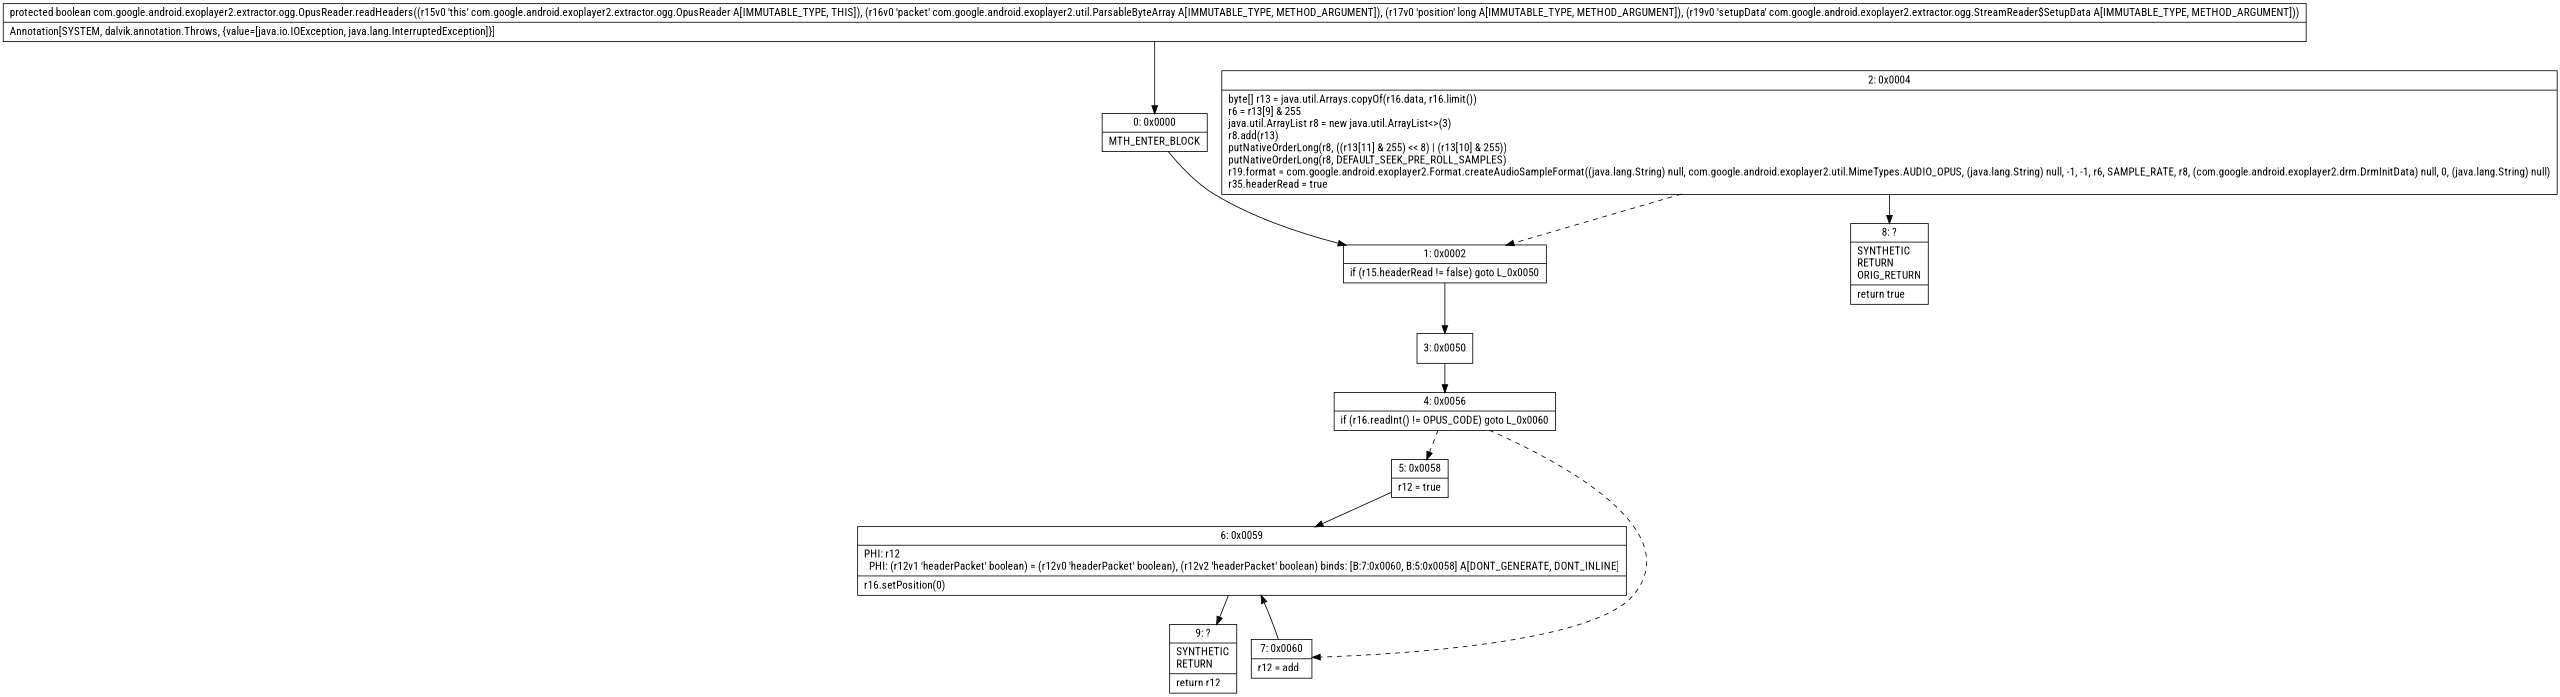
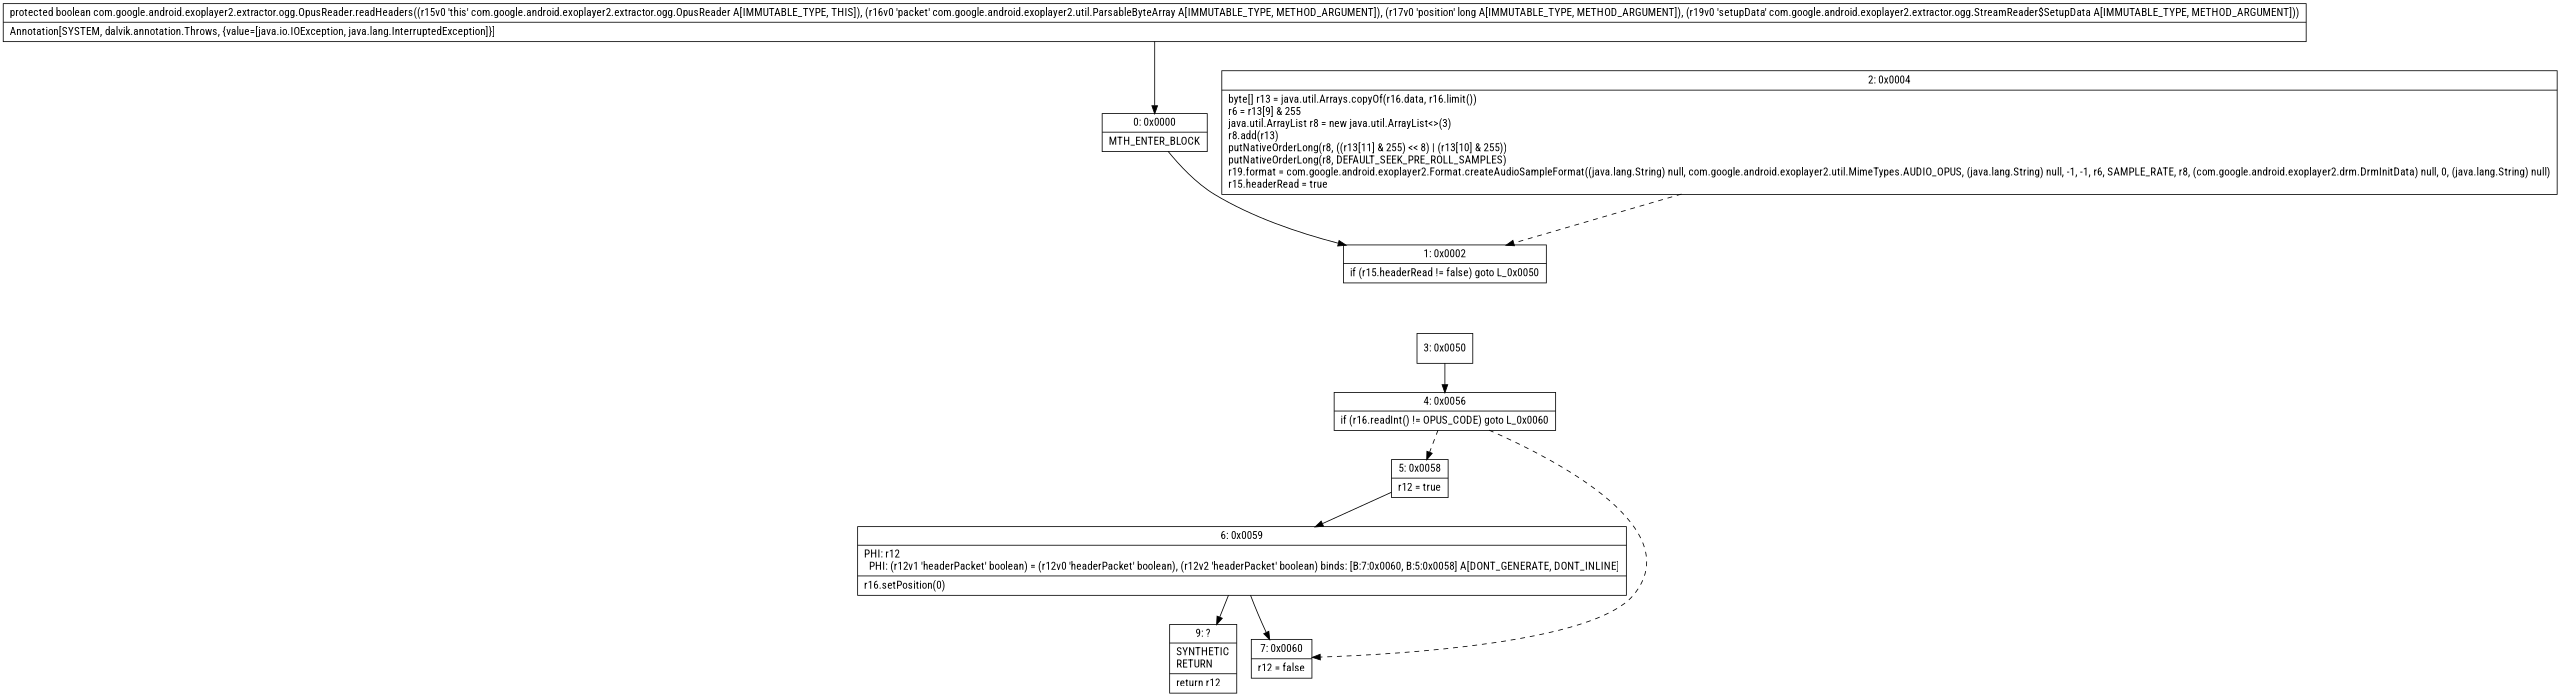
  digraph {
    fontname="Roboto Condensed"
    node [fontname="Roboto Condensed" shape=record]
    edge [fontname="Roboto Condensed"]
    n1 [label="{0\:\ 0x0000|MTH_ENTER_BLOCK\l}"]
    n2 [label="{1\:\ 0x0002|if (r15.headerRead != false) goto L_0x0050\l}"]
    n3 [label="{3\:\ 0x0050}"]
-   n4 [label="{2\:\ 0x0004|byte[] r13 = java.util.Arrays.copyOf(r16.data, r16.limit())\lr6 = r13[9] & 255\ljava.util.ArrayList r8 = new java.util.ArrayList\<\>(3)\lr8.add(r13)\lputNativeOrderLong(r8, ((r13[11] & 255) \<\< 8) \| (r13[10] & 255))\lputNativeOrderLong(r8, DEFAULT_SEEK_PRE_ROLL_SAMPLES)\lr19.format = com.google.android.exoplayer2.Format.createAudioSampleFormat((java.lang.String) null, com.google.android.exoplayer2.util.MimeTypes.AUDIO_OPUS, (java.lang.String) null, \-1, \-1, r6, SAMPLE_RATE, r8, (com.google.android.exoplayer2.drm.DrmInitData) null, 0, (java.lang.String) null)\lr35.headerRead = true\l}"]
-   n5 [label="{8\:\ ?|SYNTHETIC\lRETURN\lORIG_RETURN\l|return true\l}"]
+   n4 [label="{2\:\ 0x0004|byte[] r13 = java.util.Arrays.copyOf(r16.data, r16.limit())\lr6 = r13[9] & 255\ljava.util.ArrayList r8 = new java.util.ArrayList\<\>(3)\lr8.add(r13)\lputNativeOrderLong(r8, ((r13[11] & 255) \<\< 8) \| (r13[10] & 255))\lputNativeOrderLong(r8, DEFAULT_SEEK_PRE_ROLL_SAMPLES)\lr19.format = com.google.android.exoplayer2.Format.createAudioSampleFormat((java.lang.String) null, com.google.android.exoplayer2.util.MimeTypes.AUDIO_OPUS, (java.lang.String) null, \-1, \-1, r6, SAMPLE_RATE, r8, (com.google.android.exoplayer2.drm.DrmInitData) null, 0, (java.lang.String) null)\lr15.headerRead = true\l}"]
    n6 [label="{4\:\ 0x0056|if (r16.readInt() != OPUS_CODE) goto L_0x0060\l}"]
    n7 [label="{5\:\ 0x0058|r12 = true\l}"]
-   n8 [label="{7\:\ 0x0060|r12 = add\l}"]
+   n8 [label="{7\:\ 0x0060|r12 = false\l}"]
    n9 [label="{6\:\ 0x0059|PHI: r12 \l  PHI: (r12v1 'headerPacket' boolean) = (r12v0 'headerPacket' boolean), (r12v2 'headerPacket' boolean) binds: [B:7:0x0060, B:5:0x0058] A[DONT_GENERATE, DONT_INLINE]\l|r16.setPosition(0)\l}"]
    n10 [label="{9\:\ ?|SYNTHETIC\lRETURN\l|return r12\l}"]
    n11 [label="{protected boolean com.google.android.exoplayer2.extractor.ogg.OpusReader.readHeaders((r15v0 'this' com.google.android.exoplayer2.extractor.ogg.OpusReader A[IMMUTABLE_TYPE, THIS]), (r16v0 'packet' com.google.android.exoplayer2.util.ParsableByteArray A[IMMUTABLE_TYPE, METHOD_ARGUMENT]), (r17v0 'position' long A[IMMUTABLE_TYPE, METHOD_ARGUMENT]), (r19v0 'setupData' com.google.android.exoplayer2.extractor.ogg.StreamReader$SetupData A[IMMUTABLE_TYPE, METHOD_ARGUMENT]))  | Annotation[SYSTEM, dalvik.annotation.Throws, \{value=[java.io.IOException, java.lang.InterruptedException]\}]\l}"]
    n1 -> n2
-   n2 -> n3
    n3 -> n6
    n4 -> n2 [style=dashed]
-   n4 -> n5
    n6 -> n7 [style=dashed]
    n6 -> n8 [style=dashed]
    n7 -> n9
-   n8 -> n9
+   n9 -> n8
    n9 -> n10
    n11 -> n1
  }
